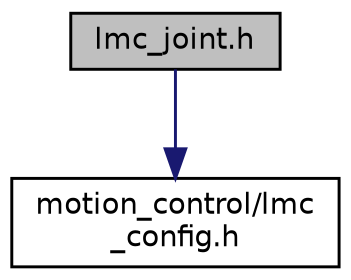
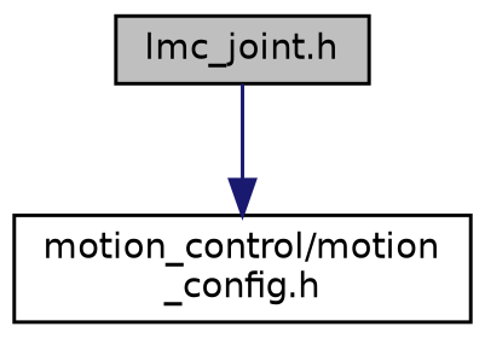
  digraph {
    node [color=black fontname=Helvetica fontsize=10 shape=record style=filled]
    n1 [fillcolor=grey75 fontcolor=black height=0.2 label="lmc_joint.h" width=0.4]
-   n2 [fillcolor=white height=0.2 label="motion_control/lmc\l_config.h" width=0.4]
+   n2 [fillcolor=white height=0.2 label="motion_control/motion\l_config.h" width=0.4]
    n1 -> n2 [color=midnightblue fontname=Helvetica fontsize=10 labelfontname=Helvetica labelfontsize=10 style=solid]
  }
